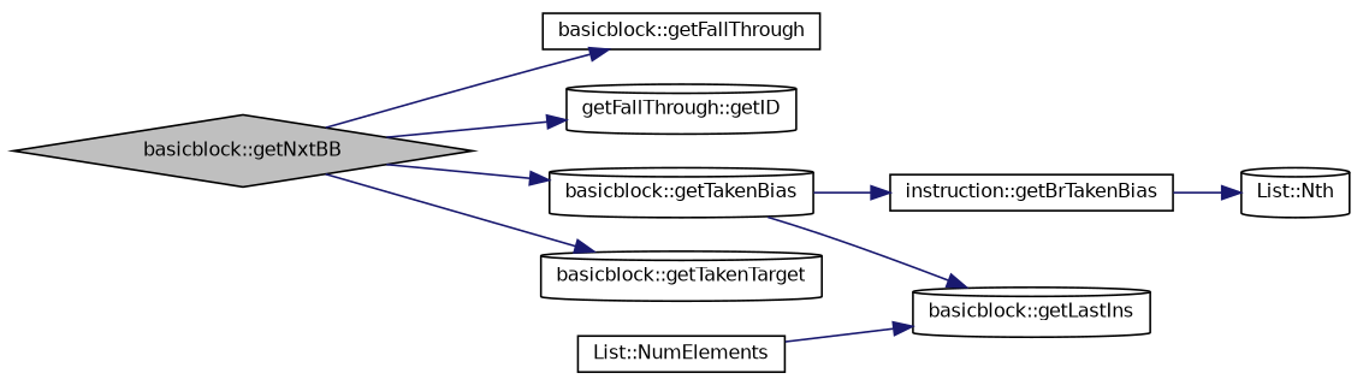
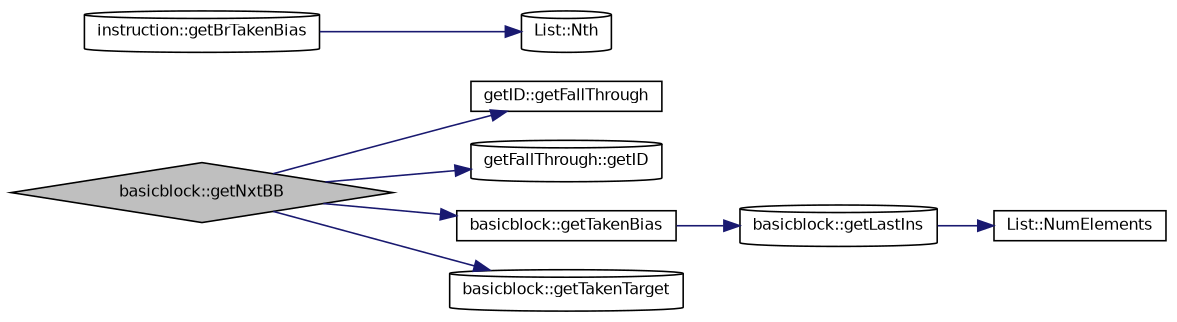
  digraph {
    rankdir=LR
    node [color=black fillcolor=white fontname=Helvetica fontsize=10 shape=box style=filled]
    edge [color=midnightblue fontname=Helvetica fontsize=10 labelfontname=Helvetica labelfontsize=10 style=solid]
    n1 [fillcolor=grey75 fontcolor=black height=0.2 label="basicblock::getNxtBB" shape=diamond width=0.4]
-   n2 [height=0.2 label="basicblock::getFallThrough" width=0.4]
+   n2 [height=0.2 label="getID::getFallThrough" width=0.4]
    n3 [height=0.2 label="getFallThrough::getID" shape=cylinder width=0.4]
-   n4 [height=0.2 label="basicblock::getTakenBias" shape=cylinder width=0.4]
+   n4 [height=0.2 label="basicblock::getTakenBias" width=0.4]
    n5 [height=0.2 label="basicblock::getTakenTarget" shape=cylinder width=0.4]
-   n6 [height=0.2 label="instruction::getBrTakenBias" width=0.4]
+   n6 [height=0.2 label="instruction::getBrTakenBias" shape=cylinder width=0.4]
    n7 [height=0.2 label="basicblock::getLastIns" shape=cylinder width=0.4]
    n8 [height=0.2 label="List::Nth" shape=cylinder width=0.4]
    n9 [height=0.2 label="List::NumElements" width=0.4]
    n1 -> n2
    n1 -> n3
    n1 -> n4
    n1 -> n5
-   n4 -> n6
    n4 -> n7
    n6 -> n8
-   n9 -> n7
+   n7 -> n9
  }
